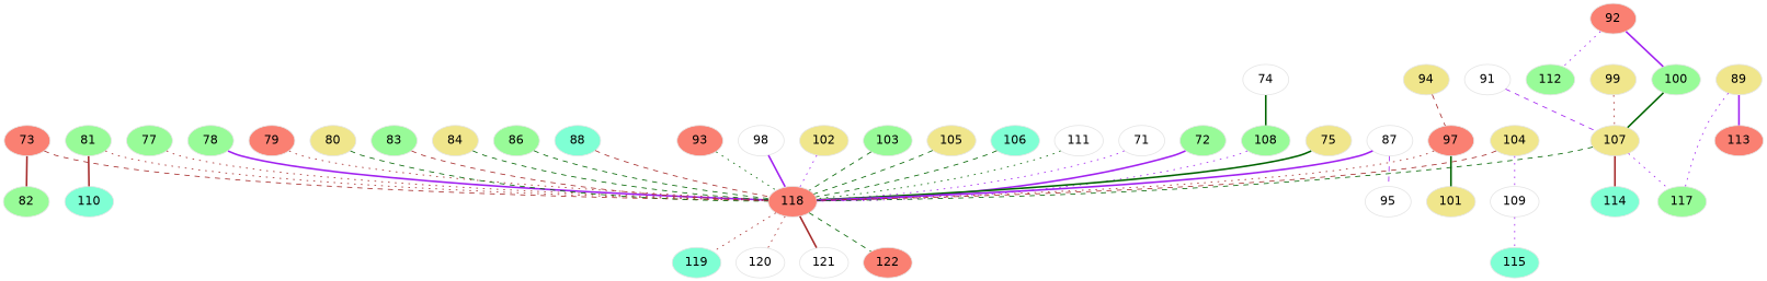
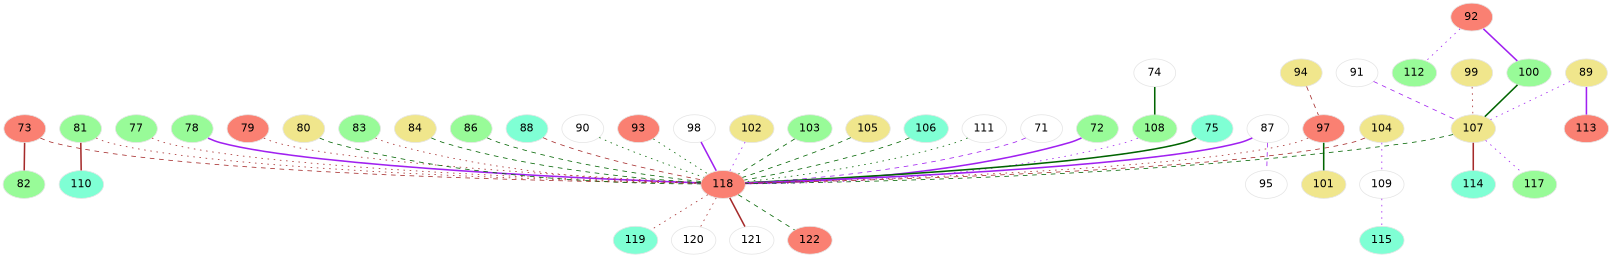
  graph {
    fontname="DejaVu Sans"
    node [color=gray90 fillcolor=palegreen fontname="DejaVu Sans" style=filled]
    edge [color=brown fontname="DejaVu Sans" style=dotted]
    118 [fillcolor=salmon super="+15+116+22+38+46+96+55+61+59"]
    119 [fillcolor=aquamarine]
    120 [fillcolor=white]
    121 [fillcolor=white]
    122 [fillcolor=salmon]
    71 [fillcolor=white]
    72
    73 [fillcolor=salmon]
    82
    74 [fillcolor=white super="+62"]
    108 [super="+57"]
-   75 [fillcolor=khaki]
+   75 [fillcolor=aquamarine]
    77
    78
    79 [fillcolor=salmon]
    80 [fillcolor=khaki super="+65"]
    81 [super="+58"]
    110 [fillcolor=aquamarine]
    83
    84 [fillcolor=khaki]
    86
    87 [fillcolor=white super="+11+26+52"]
    95 [fillcolor=white]
    88 [fillcolor=aquamarine]
    89 [fillcolor=khaki super="+43"]
    107 [fillcolor=khaki super="+85+47+68"]
    113 [fillcolor=salmon]
    114 [fillcolor=aquamarine]
    117
+   90 [fillcolor=white]
    91 [fillcolor=white]
    100 [super="+31+63"]
    92 [fillcolor=salmon]
    112
    93 [fillcolor=salmon]
    97 [fillcolor=salmon super="+34+67+76"]
    101 [fillcolor=khaki]
    94 [fillcolor=khaki]
    98 [fillcolor=white super="+40+51"]
    99 [fillcolor=khaki]
    102 [fillcolor=khaki]
    103
    104 [fillcolor=khaki]
    109 [fillcolor=white]
    115 [fillcolor=aquamarine]
    105 [fillcolor=khaki]
    106 [fillcolor=aquamarine]
    111 [fillcolor=white]
    118 -- 119
    118 -- 120
    118 -- 121 [style=bold]
    118 -- 122 [color=darkgreen style=dashed]
-   71 -- 118 [color=purple]
+   71 -- 118 [color=purple style=dashed]
    72 -- 118 [color=purple style=bold]
    73 -- 118 [style=dashed]
    73 -- 82 [style=bold]
    74 -- 108 [color=darkgreen style=bold]
    108 -- 118 [color=purple]
    75 -- 118 [color=darkgreen style=bold]
    77 -- 118
    78 -- 118 [color=purple style=bold]
    79 -- 118
    80 -- 118 [color=darkgreen style=dashed]
    81 -- 118
    81 -- 110 [style=bold]
-   83 -- 118 [style=dashed]
+   83 -- 118
    84 -- 118 [color=darkgreen style=dashed]
    86 -- 118 [color=darkgreen style=dashed]
    87 -- 118 [color=purple style=bold]
    87 -- 95 [color=purple style=dashed]
    88 -- 118 [style=dashed]
-   89 -- 117 [color=purple]
+   89 -- 107 [color=purple]
    89 -- 113 [color=purple style=bold]
    107 -- 118 [color=darkgreen style=dashed]
    107 -- 114 [style=bold]
    107 -- 117 [color=purple]
+   90 -- 118 [color=darkgreen]
    91 -- 107 [color=purple style=dashed]
    100 -- 107 [color=darkgreen style=bold]
    92 -- 100 [color=purple style=bold]
    92 -- 112 [color=purple]
    93 -- 118 [color=darkgreen]
    97 -- 118
    97 -- 101 [color=darkgreen style=bold]
    94 -- 97 [style=dashed]
    98 -- 118 [color=purple style=bold]
    99 -- 107
    102 -- 118 [color=purple]
    103 -- 118 [color=darkgreen style=dashed]
    104 -- 118 [style=dashed]
    104 -- 109 [color=purple]
    109 -- 115 [color=purple]
    105 -- 118 [color=darkgreen style=dashed]
    106 -- 118 [color=darkgreen style=dashed]
    111 -- 118 [color=darkgreen]
  }
